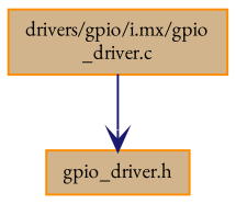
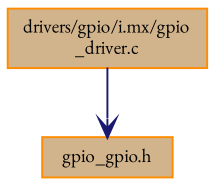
  digraph {
    fontname="EB Garamond"
    node [color=darkorange fillcolor=tan fontname="EB Garamond" fontsize=10 shape=record style=filled]
    n1 [fontcolor=black height=0.2 label="drivers/gpio/i.mx/gpio\l_driver.c" width=0.4]
-   n2 [height=0.2 label="gpio_driver.h" width=0.4]
+   n2 [height=0.2 label="gpio_gpio.h" width=0.4]
    n1 -> n2 [color=midnightblue fontname="EB Garamond" fontsize=10 labelfontname=Helvetica labelfontsize=10 style=solid arrowhead=vee]
  }
